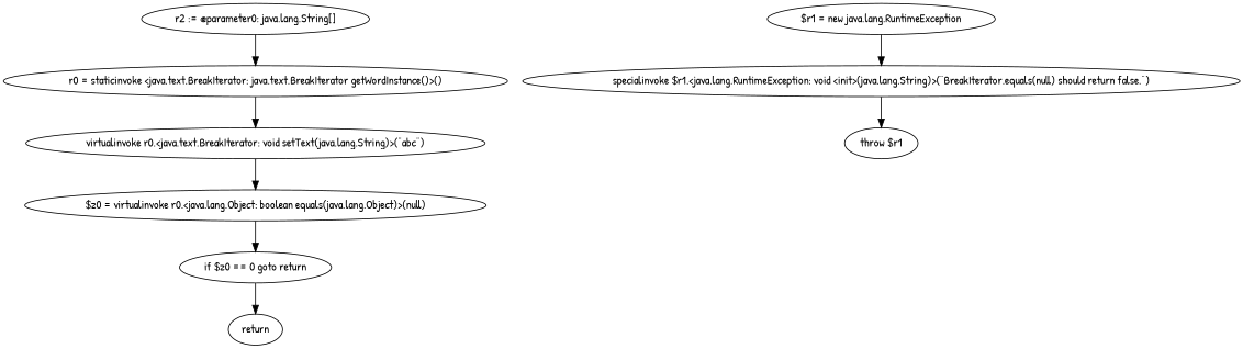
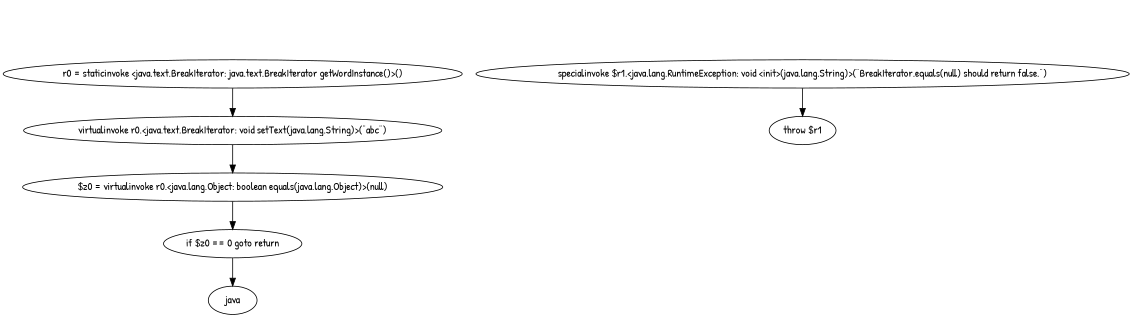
  digraph {
    fontname="Patrick Hand"
    node [fontname="Patrick Hand"]
    edge [fontname="Patrick Hand"]
-   "r2 := @parameter0: java.lang.String[]"
    "r0 = staticinvoke <java.text.BreakIterator: java.text.BreakIterator getWordInstance()>()"
    "virtualinvoke r0.<java.text.BreakIterator: void setText(java.lang.String)>(\"abc\")"
    "$z0 = virtualinvoke r0.<java.lang.Object: boolean equals(java.lang.Object)>(null)"
    "if $z0 == 0 goto return"
-   return
-   "$r1 = new java.lang.RuntimeException"
+   return [label=java]
    "specialinvoke $r1.<java.lang.RuntimeException: void <init>(java.lang.String)>(\"BreakIterator.equals(null) should return false.\")"
    "throw $r1"
-   "r2 := @parameter0: java.lang.String[]" -> "r0 = staticinvoke <java.text.BreakIterator: java.text.BreakIterator getWordInstance()>()"
    "r0 = staticinvoke <java.text.BreakIterator: java.text.BreakIterator getWordInstance()>()" -> "virtualinvoke r0.<java.text.BreakIterator: void setText(java.lang.String)>(\"abc\")"
    "virtualinvoke r0.<java.text.BreakIterator: void setText(java.lang.String)>(\"abc\")" -> "$z0 = virtualinvoke r0.<java.lang.Object: boolean equals(java.lang.Object)>(null)"
    "$z0 = virtualinvoke r0.<java.lang.Object: boolean equals(java.lang.Object)>(null)" -> "if $z0 == 0 goto return"
    "if $z0 == 0 goto return" -> return
-   "$r1 = new java.lang.RuntimeException" -> "specialinvoke $r1.<java.lang.RuntimeException: void <init>(java.lang.String)>(\"BreakIterator.equals(null) should return false.\")"
    "specialinvoke $r1.<java.lang.RuntimeException: void <init>(java.lang.String)>(\"BreakIterator.equals(null) should return false.\")" -> "throw $r1"
  }
